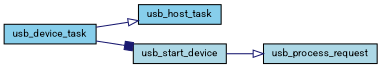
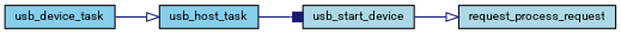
  digraph {
    fontname=Roboto
    rankdir=LR
    node [color=black fillcolor=skyblue fontname=Roboto fontsize=10 shape=record style=filled]
    edge [arrowhead=onormal color=midnightblue fontname=Roboto fontsize=10 labelfontname="FreeSans.ttf" labelfontsize=10 style=solid]
    n1 [fontcolor=black height=0.2 label=usb_device_task width=0.4]
    n2 [height=0.2 label=usb_host_task width=0.4]
    n3 [fillcolor=lightblue height=0.2 label=usb_start_device width=0.4]
-   n4 [fillcolor=lightblue height=0.2 label=usb_process_request width=0.4]
+   n4 [fillcolor=lightblue height=0.2 label=request_process_request width=0.4]
    n1 -> n2
-   n1 -> n3 [arrowhead=box]
+   n2 -> n3 [arrowhead=box]
    n3 -> n4
  }
